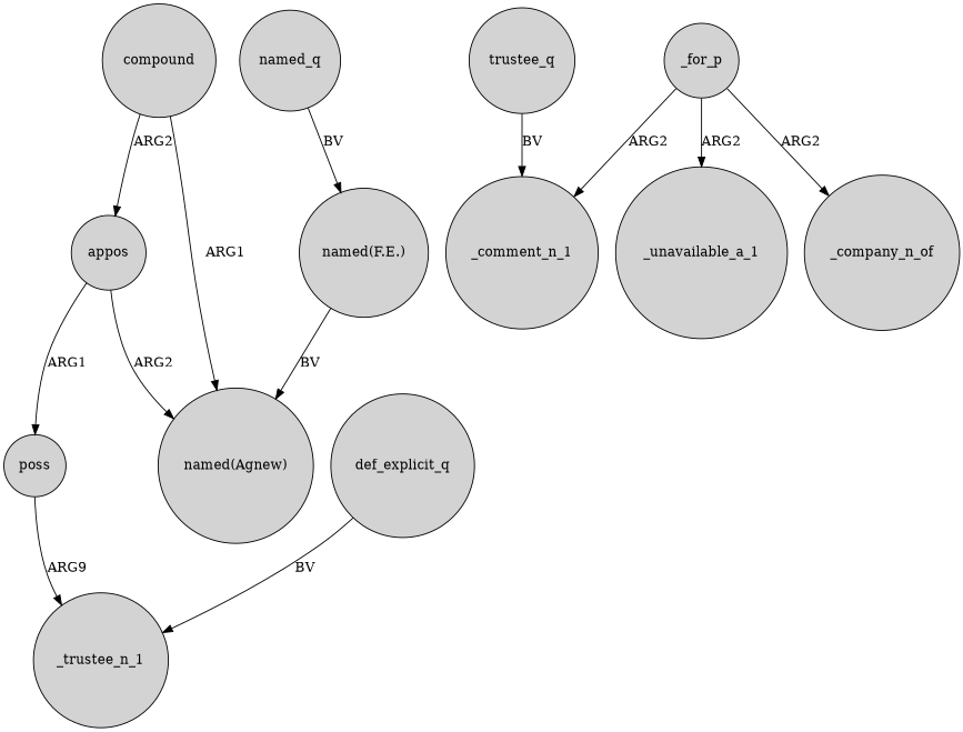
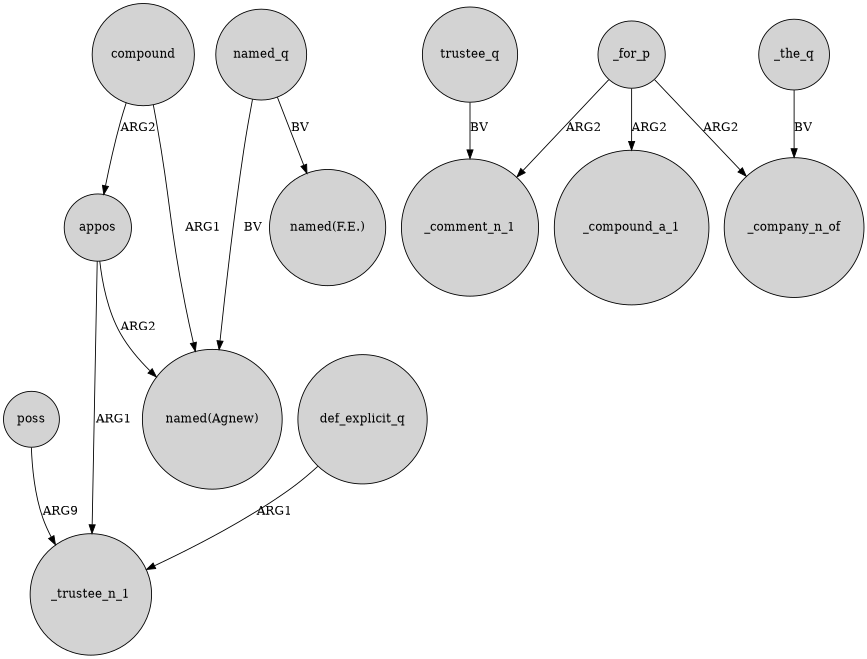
  digraph {
    node [shape=circle style=filled]
    compound
    "named(Agnew)"
    appos
    n4 [label=named_q]
    "named(F.E.)"
    _for_p
    _comment_n_1
-   _unavailable_a_1
+   _unavailable_a_1 [label=_compound_a_1]
    _company_n_of
    poss
    _trustee_n_1
+   _the_q
    def_explicit_q
    n14 [label=trustee_q]
    compound -> "named(Agnew)" [label=ARG1]
    compound -> appos [label=ARG2]
    appos -> "named(Agnew)" [label=ARG2]
-   appos -> poss [label=ARG1]
-   "named(F.E.)" -> "named(Agnew)" [label=BV]
+   appos -> _trustee_n_1 [label=ARG1]
+   n4 -> "named(Agnew)" [label=BV]
    n4 -> "named(F.E.)" [label=BV]
    _for_p -> _comment_n_1 [label=ARG2]
    _for_p -> _unavailable_a_1 [label=ARG2]
    _for_p -> _company_n_of [label=ARG2]
    poss -> _trustee_n_1 [label=ARG9]
-   def_explicit_q -> _trustee_n_1 [label=BV]
+   _the_q -> _company_n_of [label=BV]
+   def_explicit_q -> _trustee_n_1 [label=ARG1]
    n14 -> _comment_n_1 [label=BV]
  }
